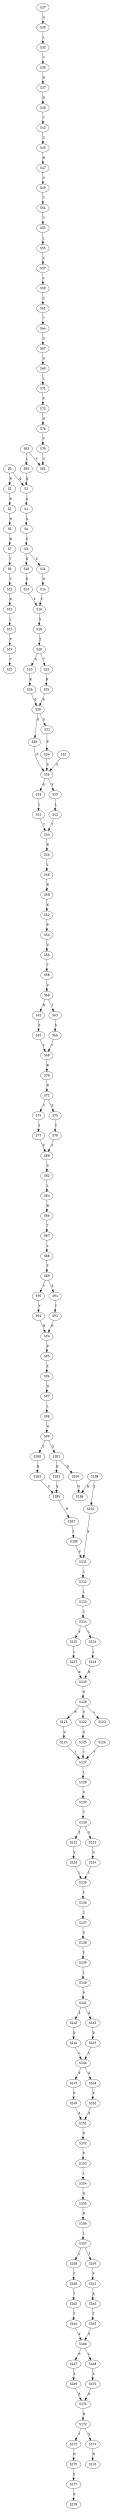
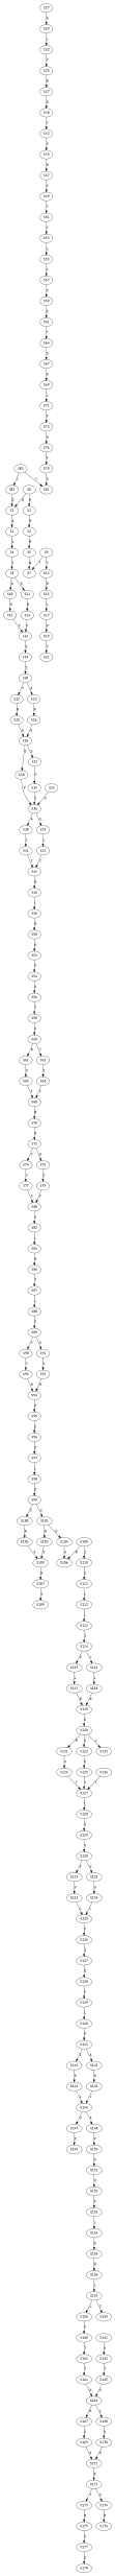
  strict digraph {
    fontname="JetBrains Mono"
    node [fontname="JetBrains Mono"]
    edge [fontname="JetBrains Mono"]
    S0
    S1
    S2
    S3
    S4
    S5
    S6
    S7
    S8
    S9
    S10
    S11
    S12
    S13
    S14
    S15
    S16
    S17
    S18
    S19
    S20
    S21
    S22
    S23
    S25
    S26
    S28
    S27
    S29
    S30
    S31
    S32
    S36
    S34
    S35
    S33
    S37
    S38
    S39
    S40
    S41
    S42
    S43
    S44
    S45
    S46
    S47
    S48
    S49
    S50
    S51
    S52
    S53
    S54
    S55
    S56
    S57
    S58
    S59
    S60
    S61
    S62
    S63
    S64
    S65
    S66
    S67
    S68
    S69
    S70
    S71
    S72
    S73
    S74
    S75
    S76
    S77
    S78
    S79
    S80
    S81
    S82
    S84
    S83
    S85
    S86
    S87
    S88
    S89
    S90
    S91
    S92
    S93
    S94
    S95
    S96
    S97
    S98
    S99
    S100
    S101
    S102
    S103
    S104
    S105
    S106
    S107
    S109
    S108
    S110
    S111
    S112
    S113
    S114
    S115
    S116
    S117
    S118
    S119
    S120
    S121
    S122
    S123
    S124
    S125
    S127
    S126
    S128
    S129
    S130
    S131
    S132
    S133
    S134
    S135
    S136
    S137
    S138
    S139
    S140
    S141
    S142
    S143
    S144
    S145
    S146
    S147
    S148
    S149
    S150
    S151
    S152
    S153
    S154
    S155
    S156
    S157
    S158
    S159
    S160
    S161
    S162
    S163
    S164
    S165
    S166
    S167
    S168
    S169
    S170
    S171
    S172
    S173
    S174
    S175
    S176
    S177
    S178
    S0 -> S1 [label=R]
    S0 -> S2 [label=Q]
    S1 -> S3 [label=M]
    S2 -> S4 [label=A]
    S3 -> S5 [label=M]
    S4 -> S6 [label=V]
    S5 -> S7 [label=N]
    S6 -> S8 [label=C]
-   S7 -> S9 [label=T]
+   S9 -> S7 [label=T]
    S8 -> S10 [label=G]
    S8 -> S11 [label=S]
    S9 -> S12 [label=Y]
    S10 -> S13 [label=H]
    S11 -> S14 [label=H]
    S12 -> S15 [label=R]
    S13 -> S16 [label=F]
    S14 -> S16 [label=F]
    S15 -> S17 [label=L]
    S16 -> S18 [label=S]
    S17 -> S19 [label=P]
    S18 -> S20 [label=I]
    S19 -> S21 [label=Y]
    S20 -> S22 [label=T]
    S20 -> S23 [label=A]
    S22 -> S25 [label=R]
    S23 -> S26 [label=R]
    S25 -> S28 [label=G]
    S26 -> S28 [label=G]
    S28 -> S30 [label=G]
    S28 -> S31 [label=S]
    S27 -> S29 [label=A]
    S29 -> S32 [label=L]
    S30 -> S36 [label=P]
    S31 -> S34 [label=P]
    S32 -> S35 [label=Y]
    S36 -> S38 [label=A]
    S36 -> S39 [label=V]
    S34 -> S36 [label=S]
    S35 -> S37 [label=R]
    S33 -> S36 [label=S]
    S37 -> S40 [label=D]
    S38 -> S41 [label=L]
    S39 -> S42 [label=L]
    S40 -> S43 [label=Y]
    S41 -> S44 [label=T]
    S42 -> S44 [label=T]
    S43 -> S45 [label=S]
    S44 -> S46 [label=M]
    S45 -> S47 [label=M]
    S46 -> S48 [label=L]
    S47 -> S49 [label=V]
    S48 -> S50 [label=M]
    S49 -> S51 [label=T]
    S50 -> S52 [label=K]
    S51 -> S53 [label=Y]
    S52 -> S54 [label=P]
    S53 -> S55 [label=L]
    S54 -> S56 [label=V]
    S55 -> S57 [label=F]
    S56 -> S58 [label=T]
    S57 -> S59 [label=C]
    S58 -> S60 [label=V]
    S59 -> S61 [label=E]
    S60 -> S62 [label=M]
    S60 -> S63 [label=T]
    S61 -> S64 [label=T]
    S62 -> S65 [label=S]
    S63 -> S66 [label=S]
    S64 -> S67 [label=S]
    S65 -> S68 [label=F]
    S66 -> S68 [label=F]
    S67 -> S69 [label=G]
    S68 -> S70 [label=W]
    S69 -> S71 [label=L]
    S70 -> S72 [label=M]
    S71 -> S73 [label=F]
    S72 -> S74 [label=Y]
    S72 -> S75 [label=D]
    S73 -> S76 [label=H]
    S74 -> S77 [label=I]
    S75 -> S78 [label=I]
    S76 -> S79 [label=F]
    S77 -> S80 [label=F]
    S78 -> S80 [label=F]
    S79 -> S81 [label=S]
    S80 -> S82 [label=S]
    S82 -> S84 [label=L]
    S84 -> S86 [label=N]
    S83 -> S81 [label=Y]
    S83 -> S85 [label=L]
    S85 -> S2 [label=Q]
    S86 -> S87 [label=T]
    S87 -> S88 [label=L]
    S88 -> S89 [label=F]
    S89 -> S90 [label=Y]
    S89 -> S91 [label=S]
    S90 -> S92 [label=Y]
    S91 -> S93 [label=Y]
    S92 -> S94 [label=M]
    S93 -> S94 [label=M]
    S94 -> S95 [label=P]
    S95 -> S96 [label=E]
    S96 -> S97 [label=H]
    S97 -> S98 [label=L]
    S98 -> S99 [label=H]
    S99 -> S100 [label=C]
    S99 -> S101 [label=S]
    S100 -> S102 [label=N]
    S101 -> S103 [label=N]
    S101 -> S104 [label=D]
    S102 -> S105 [label=V]
    S103 -> S105 [label=V]
    S104 -> S106 [label=A]
    S105 -> S107 [label=M]
    S107 -> S109 [label=I]
-   S109 -> S111 [label=V]
    S108 -> S106 [label=R]
    S108 -> S110 [label=I]
    S110 -> S111 [label=V]
    S111 -> S112 [label=L]
    S112 -> S113 [label=L]
    S113 -> S114 [label=I]
    S114 -> S115 [label=V]
    S114 -> S116 [label=L]
    S115 -> S117 [label=L]
    S116 -> S118 [label=L]
    S117 -> S119 [label=N]
    S118 -> S119 [label=N]
    S119 -> S120 [label=G]
    S120 -> S121 [label=M]
    S120 -> S122 [label=V]
    S120 -> S123 [label=L]
    S121 -> S124 [label=V]
    S122 -> S125 [label=V]
    S124 -> S127 [label=T]
    S125 -> S127 [label=T]
    S127 -> S128 [label=L]
    S126 -> S127 [label=T]
    S128 -> S129 [label=V]
    S129 -> S130 [label=Y]
    S130 -> S131 [label=I]
    S130 -> S132 [label=V]
    S131 -> S133 [label=V]
    S132 -> S134 [label=V]
    S133 -> S135 [label=L]
    S134 -> S135 [label=L]
    S135 -> S136 [label=F]
    S136 -> S137 [label=I]
    S137 -> S138 [label=G]
    S138 -> S139 [label=F]
    S139 -> S140 [label=L]
    S140 -> S141 [label=P]
    S141 -> S142 [label=I]
    S141 -> S143 [label=A]
    S142 -> S144 [label=D]
    S143 -> S145 [label=D]
    S144 -> S146 [label=L]
    S145 -> S146 [label=L]
    S146 -> S147 [label=V]
    S146 -> S148 [label=A]
    S147 -> S149 [label=P]
    S148 -> S150 [label=P]
-   S149 -> S151 [label=A]
    S150 -> S151 [label=A]
    S151 -> S152 [label=H]
    S152 -> S153 [label=P]
    S153 -> S154 [label=L]
    S154 -> S155 [label=G]
    S155 -> S156 [label=M]
    S156 -> S157 [label=L]
    S157 -> S158 [label=L]
    S157 -> S159 [label=I]
    S158 -> S160 [label=F]
-   S159 -> S161 [label=F]
    S160 -> S162 [label=T]
    S161 -> S163 [label=A]
    S162 -> S164 [label=T]
    S163 -> S165 [label=T]
    S164 -> S166 [label=V]
    S165 -> S166 [label=V]
    S166 -> S167 [label=H]
    S166 -> S168 [label=L]
    S167 -> S169 [label=S]
    S168 -> S170 [label=S]
    S169 -> S171 [label=A]
    S170 -> S171 [label=A]
    S171 -> S172 [label=N]
    S172 -> S173 [label=T]
    S172 -> S174 [label=S]
    S173 -> S175 [label=M]
    S174 -> S176 [label=M]
    S175 -> S177 [label=E]
    S177 -> S178 [label=G]
  }
